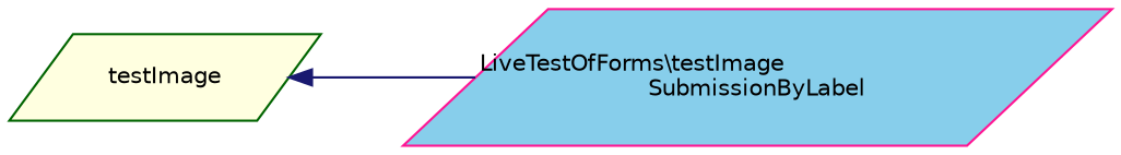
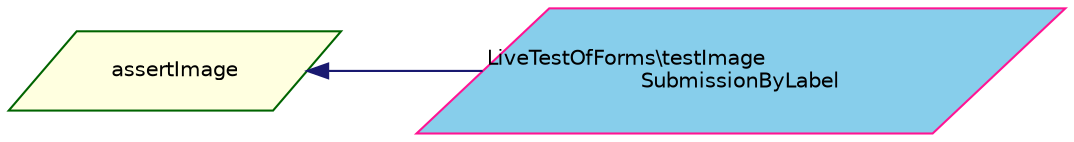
  digraph {
    rankdir=LR
    node [fontname=Helvetica fontsize=10 shape=parallelogram style=filled]
-   n1 [color=darkgreen fillcolor=lightyellow fontcolor=black height=0.2 label=testImage width=0.4]
+   n1 [color=darkgreen fillcolor=lightyellow fontcolor=black height=0.2 label=assertImage width=0.4]
    n2 [color=deeppink fillcolor=skyblue height=0.2 label="LiveTestOfForms\\testImage\lSubmissionByLabel" width=0.4]
    n1 -> n2 [color=midnightblue dir=back fontname=Helvetica fontsize=10 labelfontname=Helvetica labelfontsize=10 style=solid]
  }
